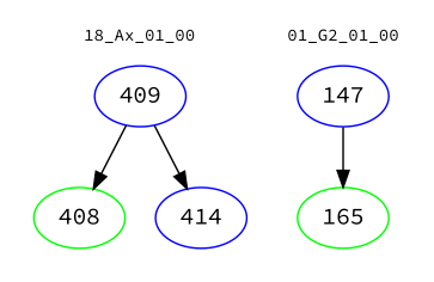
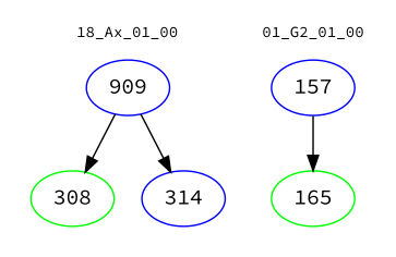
  digraph {
    fontname="Source Code Pro"
    node [color=blue fontname="Source Code Pro"]
    edge [color=black fontname="Source Code Pro"]
-   n1 [label=409]
-   n2 [color=green label=408]
-   n3 [label=414]
-   n4 [label=147]
+   n1 [label=909]
+   n2 [color=green label=308]
+   n3 [label=314]
+   n4 [label=157]
    n5 [color=green label=165]
    subgraph cluster_1 {
      color=white
      fontsize=10
      label="18_Ax_01_00"
      n1
      n2
      n3
    }
    subgraph cluster_2 {
      color=white
      fontsize=10
      label="01_G2_01_00"
      n4
      n5
    }
    n1 -> n2
    n1 -> n3
    n4 -> n5
  }
